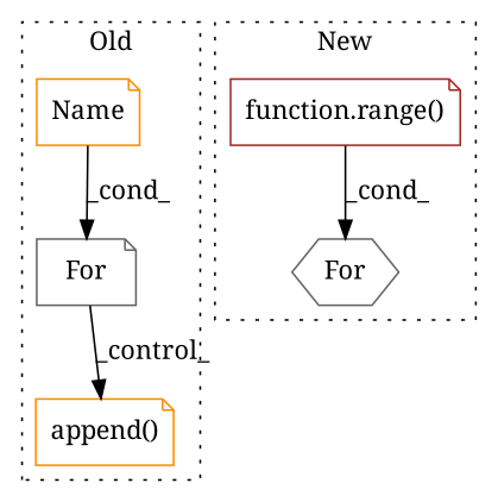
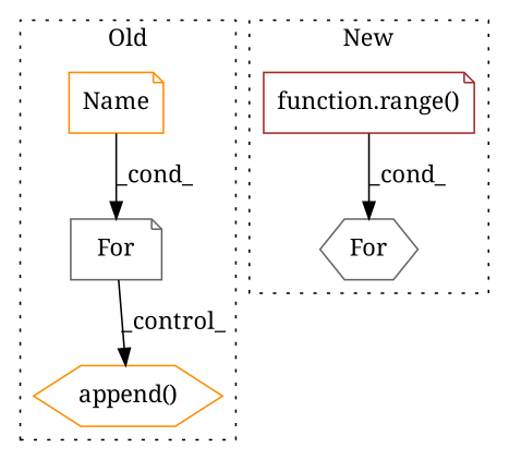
  digraph {
    fontname="Noto Serif"
    node [a=75 l="4,14" shape=note color=darkorange fontname="Noto Serif"]
    edge [fontname="Noto Serif"]
-   n1 [l="11,1" label="append()" s="6687,6700"]
+   n1 [l="11,1" label="append()" s="6687,6700" shape=hexagon]
    n2 [a=107 label=For s="6511,6543" color=gray40]
    n3 [a=87 l=1 label=Name s=6515]
    n4 [l="6,1" label="function.range()" s="9682,9699" color=brown]
    n5 [a=107 label=For s="9673,9700" shape=hexagon color=gray40]
    subgraph cluster_1 {
      label=Old
      style=dotted
      n1
      n2
      n3
    }
    subgraph cluster_2 {
      label=New
      style=dotted
      n4
      n5
    }
    n2 -> n1 [label=_control_]
    n3 -> n2 [label=_cond_]
    n4 -> n5 [label=_cond_]
  }
